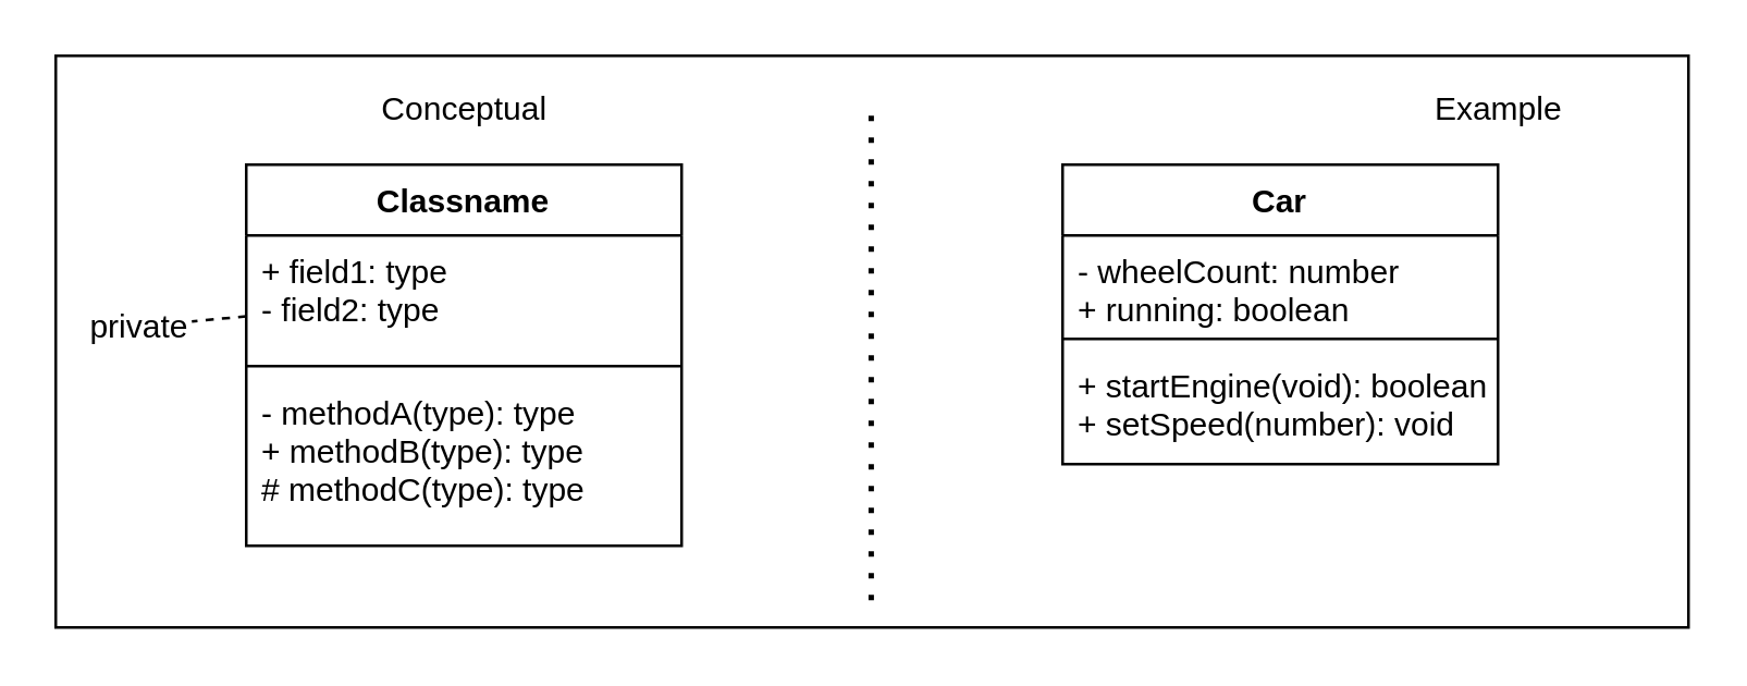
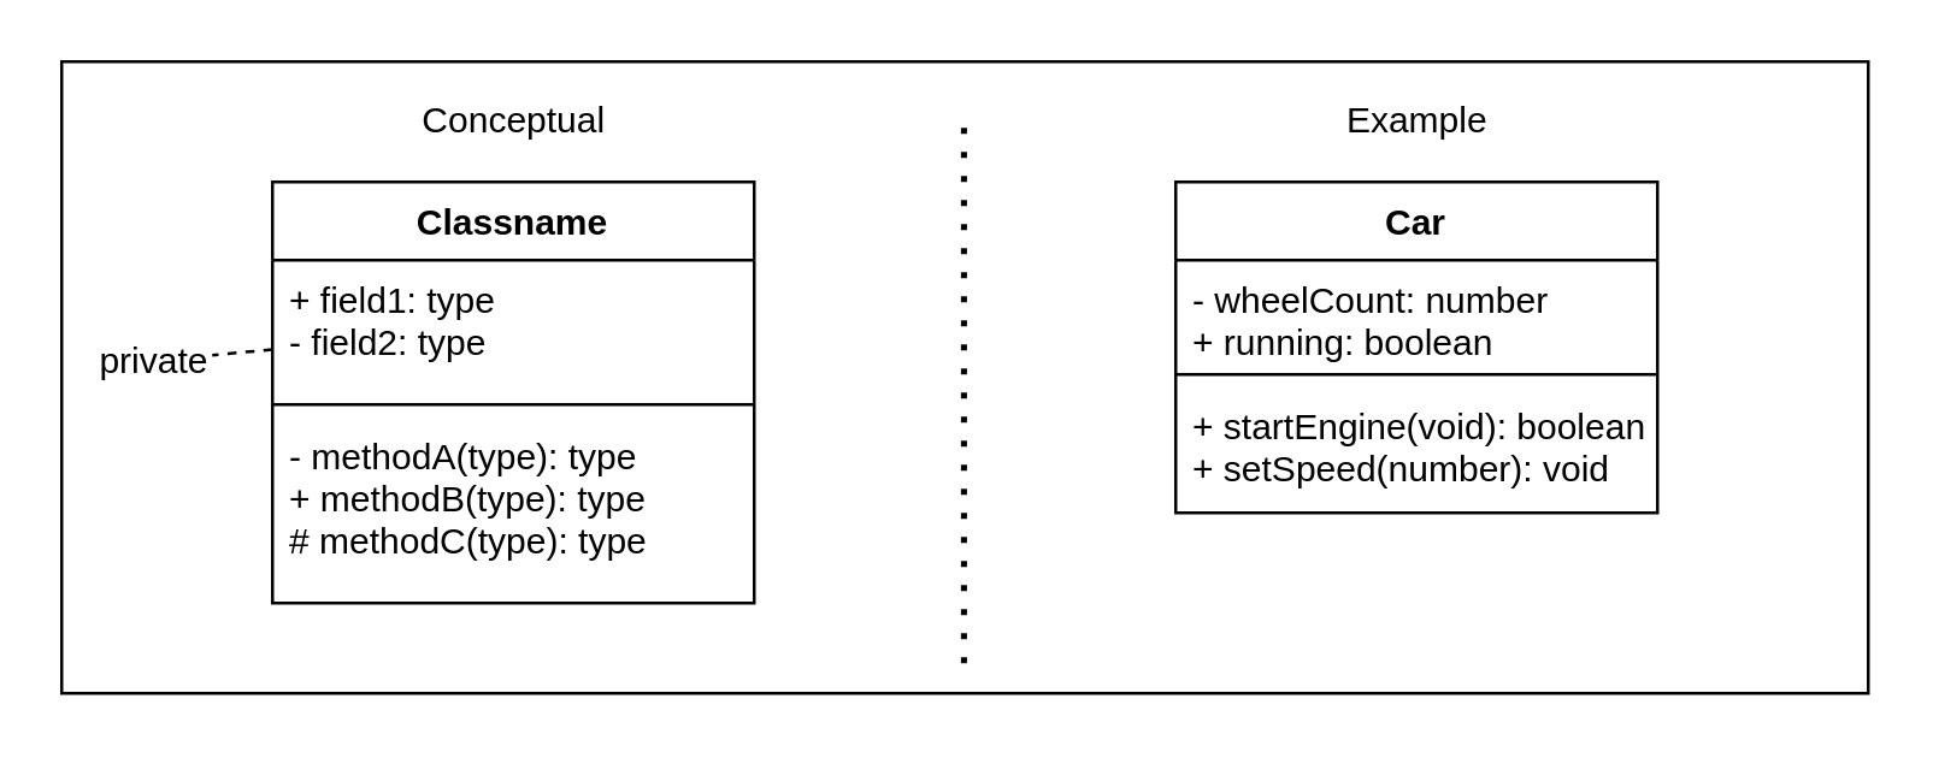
  <mxCell id="0" />
  <mxCell id="1" parent="0" />
  <mxCell id="2" value="" style="rounded=0;whiteSpace=wrap;html=1;" parent="1" vertex="1"><mxGeometry x="20" y="20" width="600" height="210" as="geometry" /></mxCell>
  <mxCell id="3" value="Classname" style="swimlane;fontStyle=1;align=center;verticalAlign=top;childLayout=stackLayout;horizontal=1;startSize=26;horizontalStack=0;resizeParent=1;resizeParentMax=0;resizeLast=0;collapsible=1;marginBottom=0;" parent="1" vertex="1"><mxGeometry x="90" y="60" width="160" height="140" as="geometry" /></mxCell>
  <mxCell id="4" value="+ field1: type&#10;- field2: type" style="text;strokeColor=none;fillColor=none;align=left;verticalAlign=top;spacingLeft=4;spacingRight=4;overflow=hidden;rotatable=0;points=[[0,0.5],[1,0.5]];portConstraint=eastwest;" parent="3" vertex="1"><mxGeometry y="26" width="160" height="44" as="geometry" /></mxCell>
  <mxCell id="5" value="" style="line;strokeWidth=1;fillColor=none;align=left;verticalAlign=middle;spacingTop=-1;spacingLeft=3;spacingRight=3;rotatable=0;labelPosition=right;points=[];portConstraint=eastwest;" parent="3" vertex="1"><mxGeometry y="70" width="160" height="8" as="geometry" /></mxCell>
  <mxCell id="6" value="- methodA(type): type&#10;+ methodB(type): type&#10;# methodC(type): type" style="text;strokeColor=none;fillColor=none;align=left;verticalAlign=top;spacingLeft=4;spacingRight=4;overflow=hidden;rotatable=0;points=[[0,0.5],[1,0.5]];portConstraint=eastwest;" parent="3" vertex="1"><mxGeometry y="78" width="160" height="62" as="geometry" /></mxCell>
  <mxCell id="7" value="Car" style="swimlane;fontStyle=1;align=center;verticalAlign=top;childLayout=stackLayout;horizontal=1;startSize=26;horizontalStack=0;resizeParent=1;resizeParentMax=0;resizeLast=0;collapsible=1;marginBottom=0;" parent="1" vertex="1"><mxGeometry x="390" y="60" width="160" height="110" as="geometry" /></mxCell>
  <mxCell id="8" value="- wheelCount: number&#10;+ running: boolean" style="text;strokeColor=none;fillColor=none;align=left;verticalAlign=top;spacingLeft=4;spacingRight=4;overflow=hidden;rotatable=0;points=[[0,0.5],[1,0.5]];portConstraint=eastwest;" parent="7" vertex="1"><mxGeometry y="26" width="160" height="34" as="geometry" /></mxCell>
  <mxCell id="9" value="" style="line;strokeWidth=1;fillColor=none;align=left;verticalAlign=middle;spacingTop=-1;spacingLeft=3;spacingRight=3;rotatable=0;labelPosition=right;points=[];portConstraint=eastwest;" parent="7" vertex="1"><mxGeometry y="60" width="160" height="8" as="geometry" /></mxCell>
  <mxCell id="10" value="+ startEngine(void): boolean&#10;+ setSpeed(number): void" style="text;strokeColor=none;fillColor=none;align=left;verticalAlign=top;spacingLeft=4;spacingRight=4;overflow=hidden;rotatable=0;points=[[0,0.5],[1,0.5]];portConstraint=eastwest;" parent="7" vertex="1"><mxGeometry y="68" width="160" height="42" as="geometry" /></mxCell>
  <mxCell id="11" value="Conceptual" style="text;html=1;align=center;verticalAlign=middle;resizable=0;points=[];autosize=1;" parent="1" vertex="1"><mxGeometry x="130" y="30" width="80" height="20" as="geometry" /></mxCell>
- <mxCell id="12" value="Example" style="text;html=1;align=center;verticalAlign=middle;resizable=0;points=[];autosize=1;" parent="1" vertex="1"><mxGeometry x="520" y="30" width="60" height="20" as="geometry" /></mxCell>
+ <mxCell id="12" value="Example" style="text;html=1;align=center;verticalAlign=middle;resizable=0;points=[];autosize=1;" parent="1" vertex="1"><mxGeometry x="440" y="30" width="60" height="20" as="geometry" /></mxCell>
  <mxCell id="13" value="" style="endArrow=none;dashed=1;html=1;dashPattern=1 3;strokeWidth=2;" parent="1" edge="1"><mxGeometry width="50" height="50" relative="1" as="geometry"><mxPoint x="319.66" y="220" as="sourcePoint" /><mxPoint x="319.66" y="40" as="targetPoint" /></mxGeometry></mxCell>
  <mxCell id="14" value="private" style="text;html=1;align=right;verticalAlign=middle;resizable=0;points=[];autosize=1;" parent="1" vertex="1"><mxGeometry x="20" y="110" width="50" height="20" as="geometry" /></mxCell>
  <mxCell id="15" value="" style="endArrow=none;html=1;dashed=1;" parent="1" source="4" target="14" edge="1"><mxGeometry width="50" height="50" relative="1" as="geometry"><mxPoint x="135" y="156" as="sourcePoint" /><mxPoint x="89" y="147" as="targetPoint" /></mxGeometry></mxCell>
